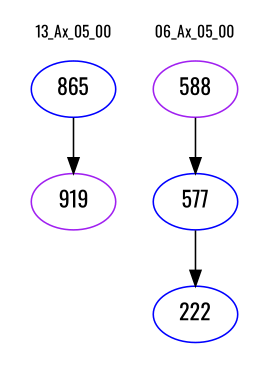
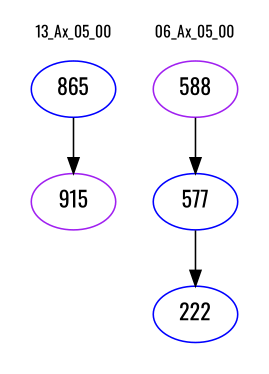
  digraph {
    fontname=Oswald
    node [color=blue fontname=Oswald]
    edge [color=black fontname=Oswald]
    n1 [label=865]
-   n2 [color=purple label=919]
+   n2 [color=purple label=915]
    n3 [color=purple label=588]
    n4 [label=577]
    n5 [label=222]
    subgraph cluster_1 {
      color=white
      fontsize=10
      label="13_Ax_05_00"
      n1
      n2
    }
    subgraph cluster_2 {
      color=white
      fontsize=10
      label="06_Ax_05_00"
      n3
      n4
      n5
    }
    n1 -> n2
    n3 -> n4
    n4 -> n5
  }
